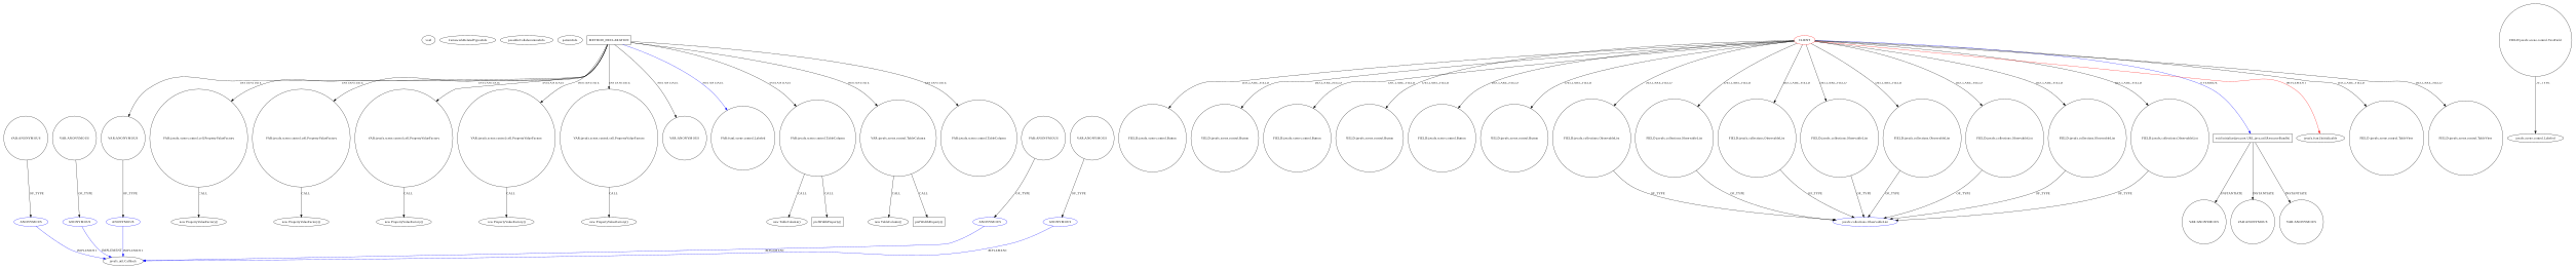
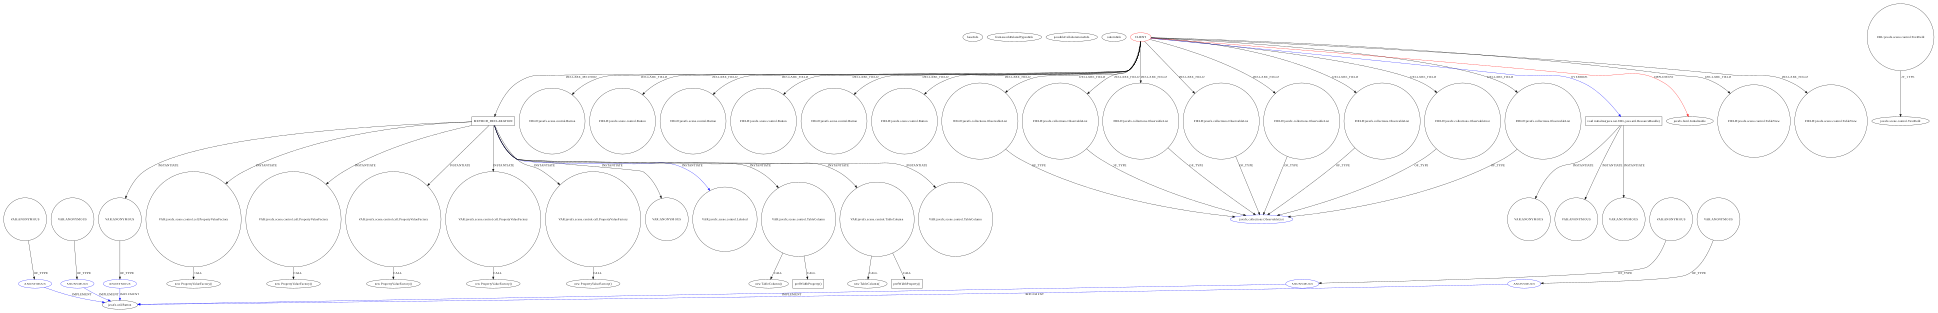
  digraph {
    fontname="Liberation Serif"
    node [fontname="Liberation Serif" isFrameworkType=false vertexType=VARIABLE_EXPRESION shape=circle]
    edge [fontname="Liberation Serif"]
-   baseInfo [category=pattern graphId=855 isAnonymous=false possibleRelation=true label=void isFrameworkType="" vertexType="" shape=""]
+   baseInfo [category=pattern graphId=855 isAnonymous=false possibleRelation=true isFrameworkType="" vertexType="" shape=""]
    frameworkRelatedTypesInfo [0="javafx.fxml.Initializable" isFrameworkType="" vertexType="" shape=""]
    possibleCollaborationsInfo [0="855~INSTANTIATION-~javafx.fxml.Initializable ~javafx.util.Callback ~false~true" 1="855~INSTANTIATION-~javafx.fxml.Initializable ~javafx.util.Callback ~false~true" 2="855~INSTANTIATION-CLIENT_METHOD_DECLARATION-~javafx.fxml.Initializable ~javafx.util.Callback ~false~true" 3="855~INSTANTIATION-~javafx.fxml.Initializable ~javafx.util.Callback ~false~true" 4="855~INSTANTIATION-~javafx.fxml.Initializable ~javafx.util.Callback ~false~true" isFrameworkType="" vertexType="" shape=""]
    patternInfo [frequency=2.0 patternRootClient=0 isFrameworkType="" vertexType="" shape=""]
-   n5 [label="javafx.util.Callback" vertexType=FRAMEWORK_INTERFACE_TYPE shape=""]
+   n5 [label="javafx.util.Button" vertexType=FRAMEWORK_INTERFACE_TYPE shape=""]
    n6 [color=blue label=ANONYMOUS vertexType=REFERENCE_ANONYMOUS_DECLARATION shape=""]
    n7 [color=blue label=ANONYMOUS vertexType=REFERENCE_ANONYMOUS_DECLARATION shape=""]
    n8 [color=blue label=ANONYMOUS vertexType=REFERENCE_ANONYMOUS_DECLARATION shape=""]
    n9 [color=blue label=ANONYMOUS vertexType=REFERENCE_ANONYMOUS_DECLARATION shape=""]
    n10 [color=blue label=ANONYMOUS vertexType=REFERENCE_ANONYMOUS_DECLARATION shape=""]
    n11 [label="VAR:ANONYMOUS"]
    n12 [label="VAR:ANONYMOUS"]
    n13 [label="VAR:ANONYMOUS"]
    n14 [label="VAR:ANONYMOUS"]
    n15 [label="VAR:ANONYMOUS"]
    n16 [label=METHOD_DECLARATION shape=box vertexType=CLIENT_METHOD_DECLARATION]
    n17 [label="VAR:javafx.scene.control.cell.PropertyValueFactory"]
    n18 [label="VAR:javafx.scene.control.cell.PropertyValueFactory"]
    n19 [label="VAR:javafx.scene.control.cell.PropertyValueFactory"]
    n20 [label="VAR:javafx.scene.control.cell.PropertyValueFactory"]
    n21 [label="VAR:javafx.scene.control.cell.PropertyValueFactory"]
    n22 [label="VAR:ANONYMOUS"]
-   n23 [label="VAR:fxml.scene.control.Labeled"]
+   n23 [label="VAR:javafx.scene.control.Labeled"]
    n24 [label="VAR:javafx.scene.control.TableColumn"]
    n25 [label="VAR:javafx.scene.control.TableColumn"]
    n26 [label="VAR:javafx.scene.control.TableColumn"]
    n27 [label="new PropertyValueFactory()" vertexType=CONSTRUCTOR_CALL shape=""]
    n28 [label="new PropertyValueFactory()" vertexType=CONSTRUCTOR_CALL shape=""]
    n29 [label="new PropertyValueFactory()" vertexType=CONSTRUCTOR_CALL shape=""]
    n30 [label="new PropertyValueFactory()" vertexType=CONSTRUCTOR_CALL shape=""]
    n31 [label="new PropertyValueFactory()" vertexType=CONSTRUCTOR_CALL shape=""]
    n32 [label="new TableColumn()" vertexType=CONSTRUCTOR_CALL shape=""]
    n33 [label="prefWidthProperty()" shape=box vertexType=INSIDE_CALL]
    n34 [label="new TableColumn()" vertexType=CONSTRUCTOR_CALL shape=""]
    n35 [label="prefWidthProperty()" shape=box vertexType=INSIDE_CALL]
    n36 [color=red label=CLIENT vertexType=ROOT_CLIENT_CLASS_DECLARATION shape=""]
    n37 [label="FIELD:javafx.scene.control.Button" vertexType=FIELD_DECLARATION]
    n38 [label="FIELD:javafx.scene.control.Button" vertexType=FIELD_DECLARATION]
    n39 [label="FIELD:javafx.scene.control.Button" vertexType=FIELD_DECLARATION]
    n40 [label="FIELD:javafx.scene.control.Button" vertexType=FIELD_DECLARATION]
    n41 [label="FIELD:javafx.scene.control.Button" vertexType=FIELD_DECLARATION]
    n42 [label="FIELD:javafx.scene.control.Button" vertexType=FIELD_DECLARATION]
    n43 [label="FIELD:javafx.collections.ObservableList" vertexType=FIELD_DECLARATION]
    n44 [label="FIELD:javafx.collections.ObservableList" vertexType=FIELD_DECLARATION]
    n45 [label="FIELD:javafx.collections.ObservableList" vertexType=FIELD_DECLARATION]
    n46 [label="FIELD:javafx.collections.ObservableList" vertexType=FIELD_DECLARATION]
    n47 [label="FIELD:javafx.collections.ObservableList" vertexType=FIELD_DECLARATION]
    n48 [label="FIELD:javafx.collections.ObservableList" vertexType=FIELD_DECLARATION]
    n49 [label="FIELD:javafx.collections.ObservableList" vertexType=FIELD_DECLARATION]
    n50 [label="FIELD:javafx.collections.ObservableList" vertexType=FIELD_DECLARATION]
    n51 [label="void initialize(java.net.URL,java.util.ResourceBundle)" shape=box vertexType=OVERRIDING_METHOD_DECLARATION]
    n52 [label="javafx.fxml.Initializable" vertexType=FRAMEWORK_INTERFACE_TYPE shape=""]
    n53 [label="FIELD:javafx.scene.control.TableView" vertexType=FIELD_DECLARATION]
    n54 [label="FIELD:javafx.scene.control.TableView" vertexType=FIELD_DECLARATION]
    n55 [color=blue label="javafx.collections.ObservableList" vertexType=FRAMEWORK_INTERFACE_TYPE shape=""]
    n56 [label="VAR:ANONYMOUS"]
    n57 [label="VAR:ANONYMOUS"]
    n58 [label="VAR:ANONYMOUS"]
-   n59 [label="FIELD:javafx.scene.control.TextField" vertexType=FIELD_DECLARATION]
-   n60 [label="javafx.scene.control.Labeled" vertexType=FRAMEWORK_CLASS_TYPE shape=""]
+   n59 [label="URL:javafx.scene.control.TextField" vertexType=FIELD_DECLARATION]
+   n60 [label="javafx.scene.control.TextField" vertexType=FRAMEWORK_CLASS_TYPE shape=""]
    n6 -> n5 [color=blue label=IMPLEMENT]
    n7 -> n5 [color=blue label=IMPLEMENT]
    n8 -> n5 [color=blue label=IMPLEMENT]
    n9 -> n5 [color=blue label=IMPLEMENT]
    n10 -> n5 [color=blue label=IMPLEMENT]
    n11 -> n8 [label=OF_TYPE]
    n12 -> n10 [label=OF_TYPE]
    n13 -> n6 [label=OF_TYPE]
    n14 -> n7 [label=OF_TYPE]
    n15 -> n9 [label=OF_TYPE]
    n16 -> n11 [label=INSTANTIATE]
    n16 -> n17 [label=INSTANTIATE]
    n16 -> n18 [label=INSTANTIATE]
    n16 -> n19 [label=INSTANTIATE]
    n16 -> n20 [label=INSTANTIATE]
    n16 -> n21 [label=INSTANTIATE]
    n16 -> n22 [label=INSTANTIATE]
    n16 -> n23 [color=blue label=INSTANTIATE]
    n16 -> n24 [label=INSTANTIATE]
    n16 -> n25 [label=INSTANTIATE]
    n16 -> n26 [label=INSTANTIATE]
    n17 -> n27 [label=CALL]
    n18 -> n28 [label=CALL]
    n19 -> n29 [label=CALL]
    n20 -> n30 [label=CALL]
    n21 -> n31 [label=CALL]
    n24 -> n32 [label=CALL]
    n24 -> n33 [label=CALL]
    n25 -> n34 [label=CALL]
    n25 -> n35 [label=CALL]
+   n36 -> n16 [label=DECLARE_METHOD]
    n36 -> n37 [label=DECLARE_FIELD]
    n36 -> n38 [label=DECLARE_FIELD]
    n36 -> n39 [label=DECLARE_FIELD]
    n36 -> n40 [label=DECLARE_FIELD]
    n36 -> n41 [label=DECLARE_FIELD]
    n36 -> n42 [label=DECLARE_FIELD]
    n36 -> n43 [label=DECLARE_FIELD]
    n36 -> n44 [label=DECLARE_FIELD]
    n36 -> n45 [label=DECLARE_FIELD]
    n36 -> n46 [label=DECLARE_FIELD]
    n36 -> n47 [label=DECLARE_FIELD]
    n36 -> n48 [label=DECLARE_FIELD]
    n36 -> n49 [label=DECLARE_FIELD]
    n36 -> n50 [label=DECLARE_FIELD]
    n36 -> n51 [color=blue label=OVERRIDE]
    n36 -> n52 [color=red label=IMPLEMENT]
    n36 -> n53 [label=DECLARE_FIELD]
    n36 -> n54 [label=DECLARE_FIELD]
    n43 -> n55 [label=OF_TYPE]
    n44 -> n55 [label=OF_TYPE]
    n45 -> n55 [label=OF_TYPE]
    n46 -> n55 [label=OF_TYPE]
    n47 -> n55 [label=OF_TYPE]
    n48 -> n55 [label=OF_TYPE]
    n49 -> n55 [label=OF_TYPE]
    n50 -> n55 [label=OF_TYPE]
    n51 -> n56 [label=INSTANTIATE]
    n51 -> n57 [label=INSTANTIATE]
    n51 -> n58 [label=INSTANTIATE]
    n59 -> n60 [label=OF_TYPE]
  }
